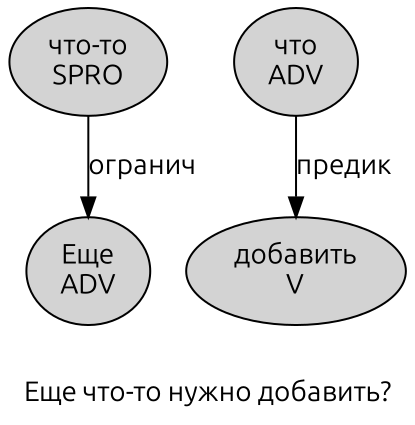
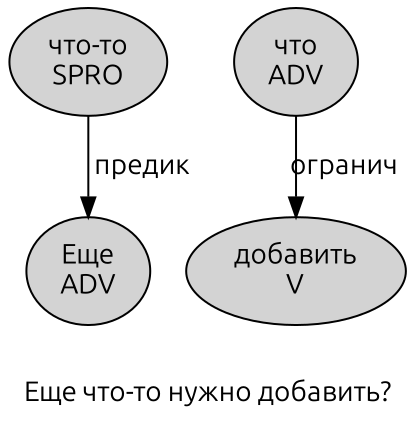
  digraph {
    fontname=Ubuntu
    label="Еще что-то нужно добавить?"
    node [fillcolor=lightgray fontname=Ubuntu penwidth=1 shape=ellipse style=filled]
    edge [fontname=Ubuntu]
    n1 [label="Еще\nADV"]
    n2 [label="что-то\nSPRO"]
    n3 [label="что\nADV"]
    n4 [label="добавить\nV"]
-   n2 -> n1 [label="огранич"]
-   n3 -> n4 [label="предик"]
+   n2 -> n1 [label="предик"]
+   n3 -> n4 [label="огранич"]
  }
